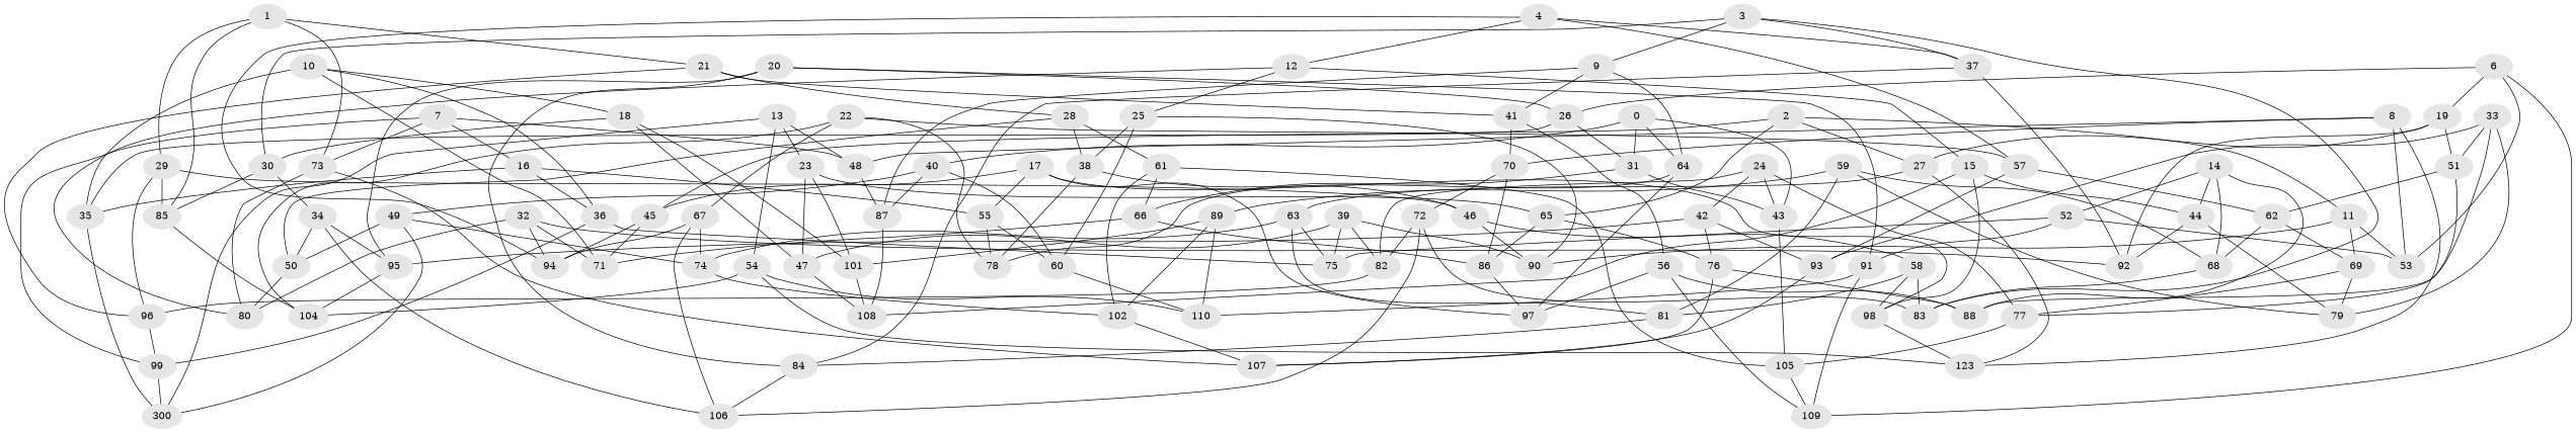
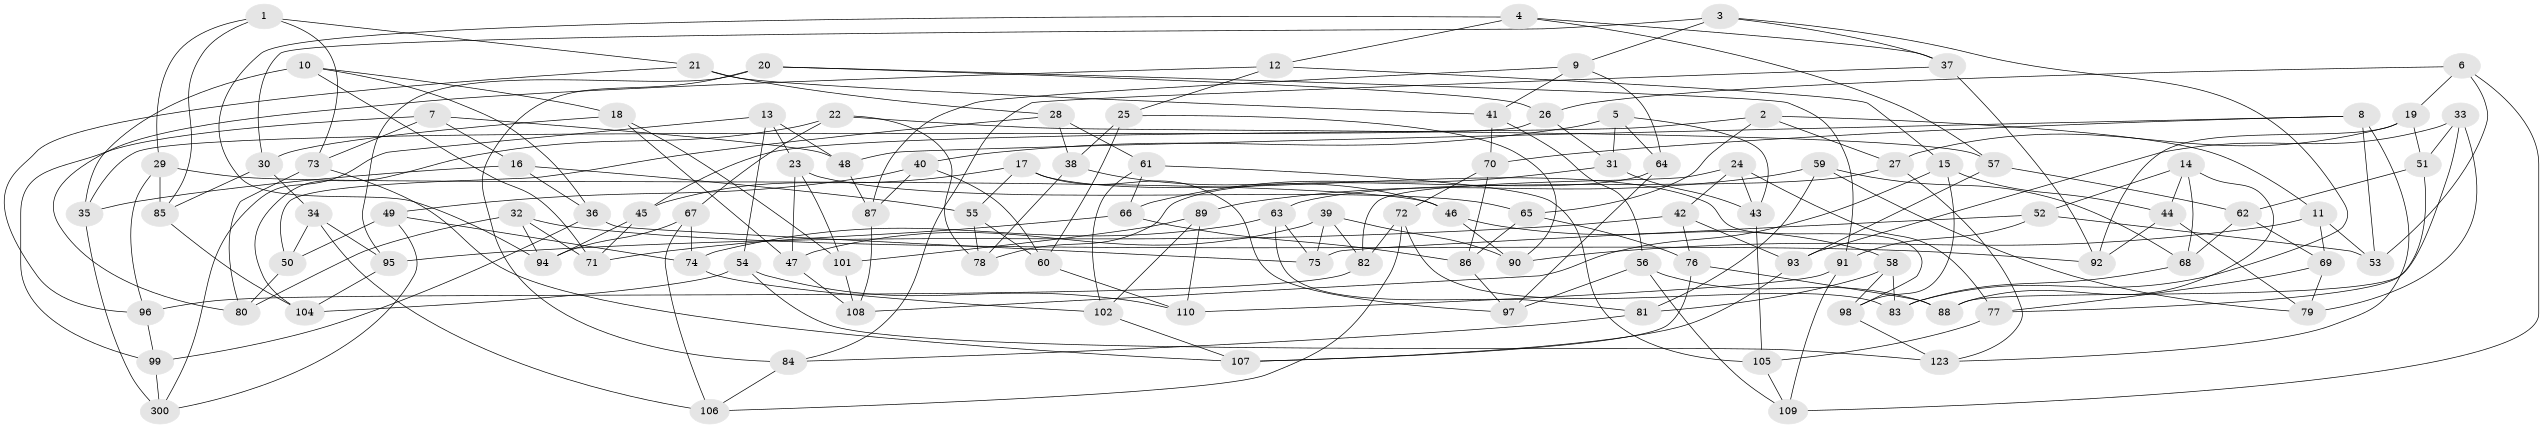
  graph {
    node [color=gray90 style=filled]
    1
    21
    29
    73
    85
    41
    28
    96
    46
    80
    107
    104
    2
    11
    27
    45
    65
    53
    69
    90
    n21 [label=123]
    63
    94
    71
    76
    86
    3
    9
    30
    37
    83
    64
    87
    34
    92
    84
    4
    12
    57
    15
    25
    93
    62
-   5 [label=0]
+   5
    31
    40
    43
    66
    60
    49
    105
    97
    78
    6
    19
    26
    109
    51
    35
    7
    16
    48
    99
    36
    55
    n66 [label=300]
    8
    70
    72
    56
    108
    10
    18
    47
    101
    75
    77
    79
    44
    98
    38
    13
    23
    54
    110
    14
    52
    68
    88
    91
    17
    20
    95
    106
    50
    61
    22
    67
    74
    24
    42
    82
    81
    102
    58
    32
    33
    39
    59
    89
    1 -- 21
    1 -- 29
    1 -- 73
    1 -- 85
    21 -- 41
    21 -- 28
    21 -- 96
    29 -- 85
    29 -- 96
    29 -- 46
    73 -- 80
    73 -- 107
    85 -- 104
    41 -- 70
    41 -- 56
    28 -- 38
    28 -- 50
    28 -- 61
    96 -- 99
    46 -- 90
    46 -- 58
    2 -- 11
    2 -- 27
    2 -- 45
    2 -- 65
    11 -- 53
    11 -- 69
    11 -- 90
    27 -- n21
    27 -- 63
    45 -- 94
    45 -- 71
    65 -- 76
    65 -- 86
    69 -- 77
    69 -- 79
    63 -- 75
    63 -- 74
    63 -- 81
    76 -- 107
    76 -- 88
    86 -- 97
    3 -- 9
    3 -- 30
    3 -- 37
    3 -- 83
    9 -- 41
    9 -- 64
    9 -- 87
    30 -- 85
    30 -- 34
    37 -- 92
    37 -- 84
    64 -- 97
    64 -- 78
    87 -- 108
    34 -- 95
    34 -- 106
    34 -- 50
    84 -- 106
    4 -- 94
    4 -- 37
    4 -- 12
    4 -- 57
    12 -- 80
    12 -- 15
    12 -- 25
    57 -- 93
    57 -- 62
    15 -- 108
    15 -- 44
    15 -- 98
    25 -- 90
    25 -- 60
    25 -- 38
    93 -- 107
    62 -- 69
    62 -- 68
    5 -- 64
    5 -- 31
    5 -- 40
    5 -- 43
    31 -- 43
    31 -- 66
    40 -- 87
    40 -- 60
    40 -- 49
    43 -- 105
    66 -- 71
    66 -- 86
    60 -- 110
    49 -- n66
    49 -- 50
    49 -- 74
    105 -- 109
    6 -- 53
    6 -- 19
    6 -- 26
    6 -- 109
    19 -- 27
    19 -- 92
    19 -- 51
    26 -- 31
    26 -- 35
    51 -- 62
    51 -- 77
    35 -- n66
    7 -- 73
    7 -- 16
    7 -- 48
    7 -- 99
    16 -- 35
    16 -- 36
    16 -- 55
    48 -- 87
    99 -- n66
    36 -- 99
    36 -- 75
    55 -- 60
    55 -- 78
    8 -- 53
    8 -- n21
    8 -- 48
    8 -- 70
    70 -- 86
    70 -- 72
    72 -- 83
    72 -- 106
    72 -- 82
    56 -- 97
    56 -- 109
    56 -- 88
    10 -- 71
    10 -- 35
    10 -- 36
    10 -- 18
    18 -- 30
    18 -- 47
    18 -- 101
    47 -- 108
    101 -- 108
    77 -- 105
    44 -- 92
    44 -- 79
    98 -- n21
    38 -- 46
    38 -- 78
    13 -- 48
    13 -- n66
    13 -- 23
    13 -- 54
    23 -- 65
    23 -- 47
    23 -- 101
    54 -- 104
    54 -- n21
    54 -- 110
    14 -- 44
    14 -- 52
    14 -- 68
    14 -- 88
    52 -- 53
    52 -- 75
    52 -- 91
    68 -- 83
    91 -- 109
    91 -- 110
    17 -- 45
    17 -- 97
    17 -- 55
    17 -- 98
    20 -- 84
    20 -- 26
    20 -- 91
    20 -- 95
    95 -- 104
    50 -- 80
    61 -- 66
    61 -- 105
    61 -- 102
    22 -- 104
    22 -- 57
    22 -- 78
    22 -- 67
    67 -- 94
    67 -- 106
    67 -- 74
    74 -- 102
    24 -- 43
    24 -- 77
    24 -- 42
    24 -- 82
    42 -- 76
    42 -- 93
    42 -- 95
    82 -- 96
    81 -- 84
    102 -- 107
    58 -- 83
    58 -- 98
    58 -- 81
    32 -- 80
    32 -- 94
    32 -- 71
    32 -- 92
    33 -- 93
    33 -- 51
    33 -- 79
    33 -- 88
    39 -- 90
    39 -- 47
    39 -- 75
    39 -- 82
    59 -- 79
    59 -- 68
    59 -- 81
    59 -- 89
    89 -- 101
    89 -- 110
    89 -- 102
  }
